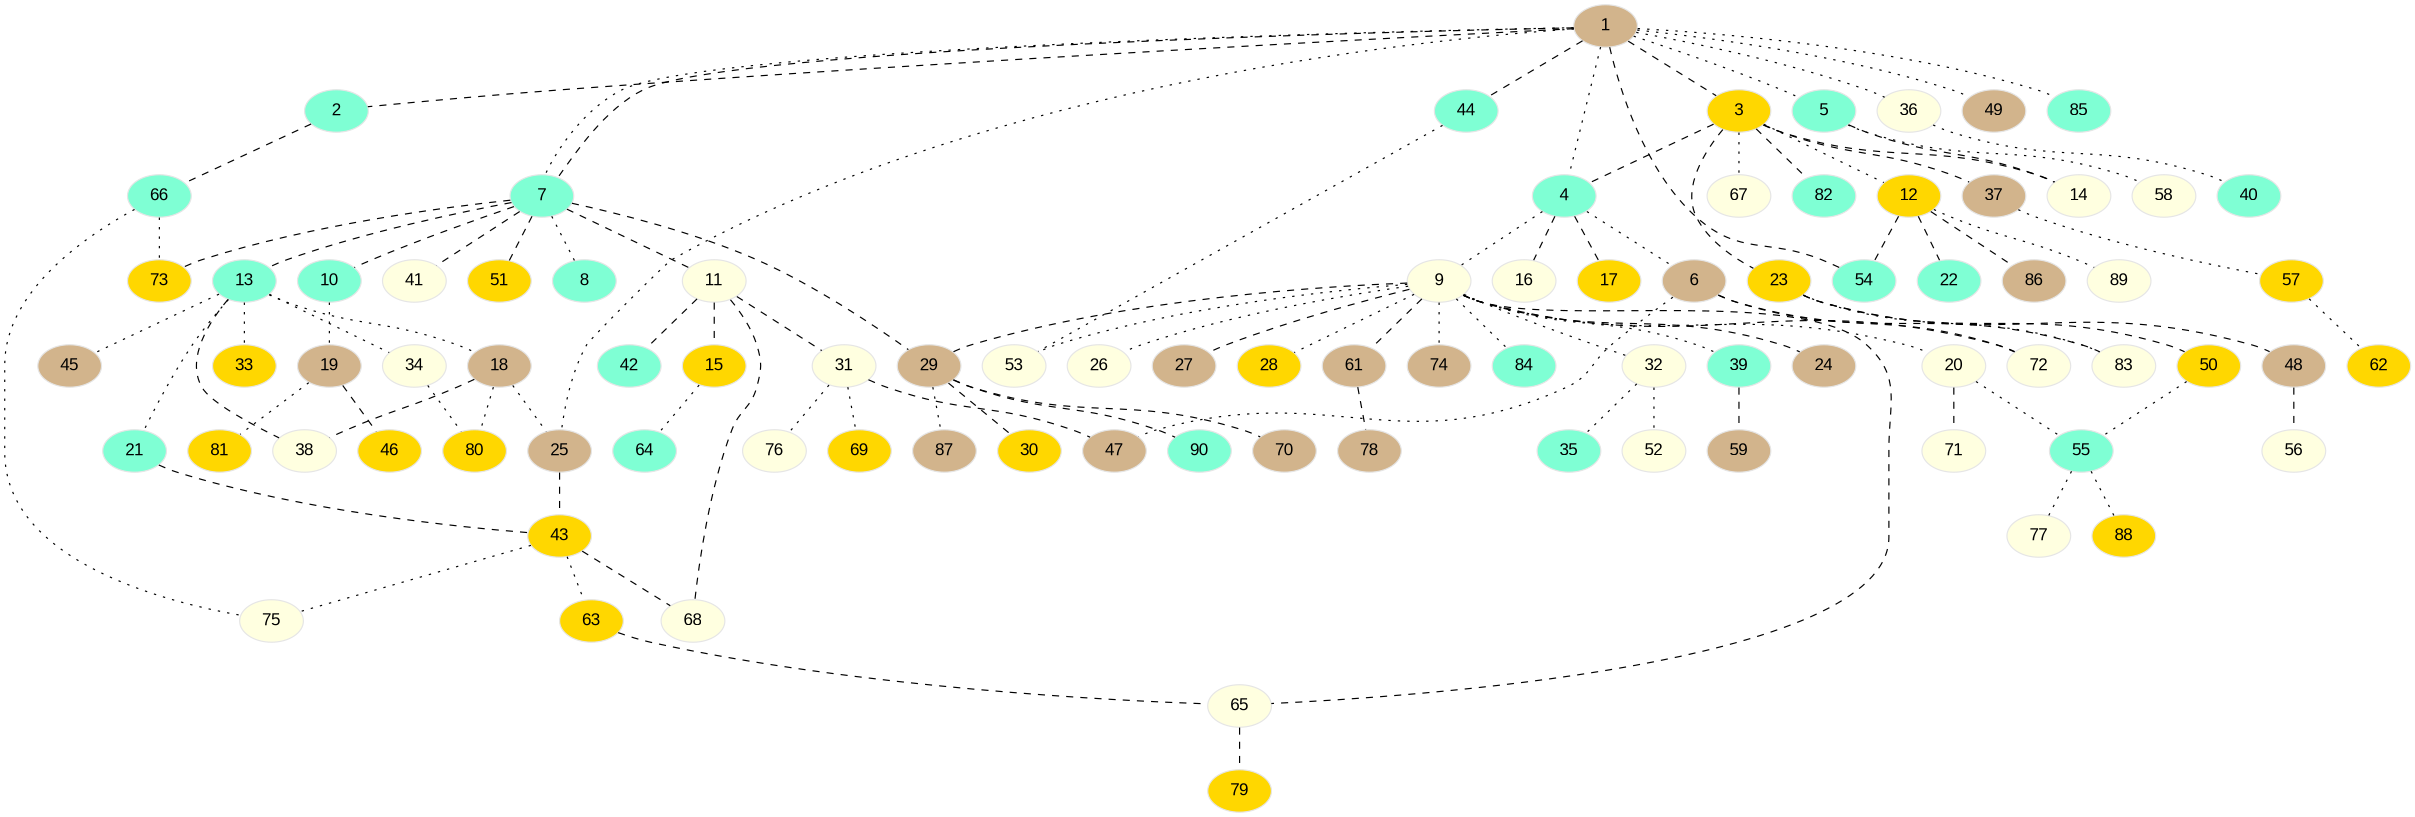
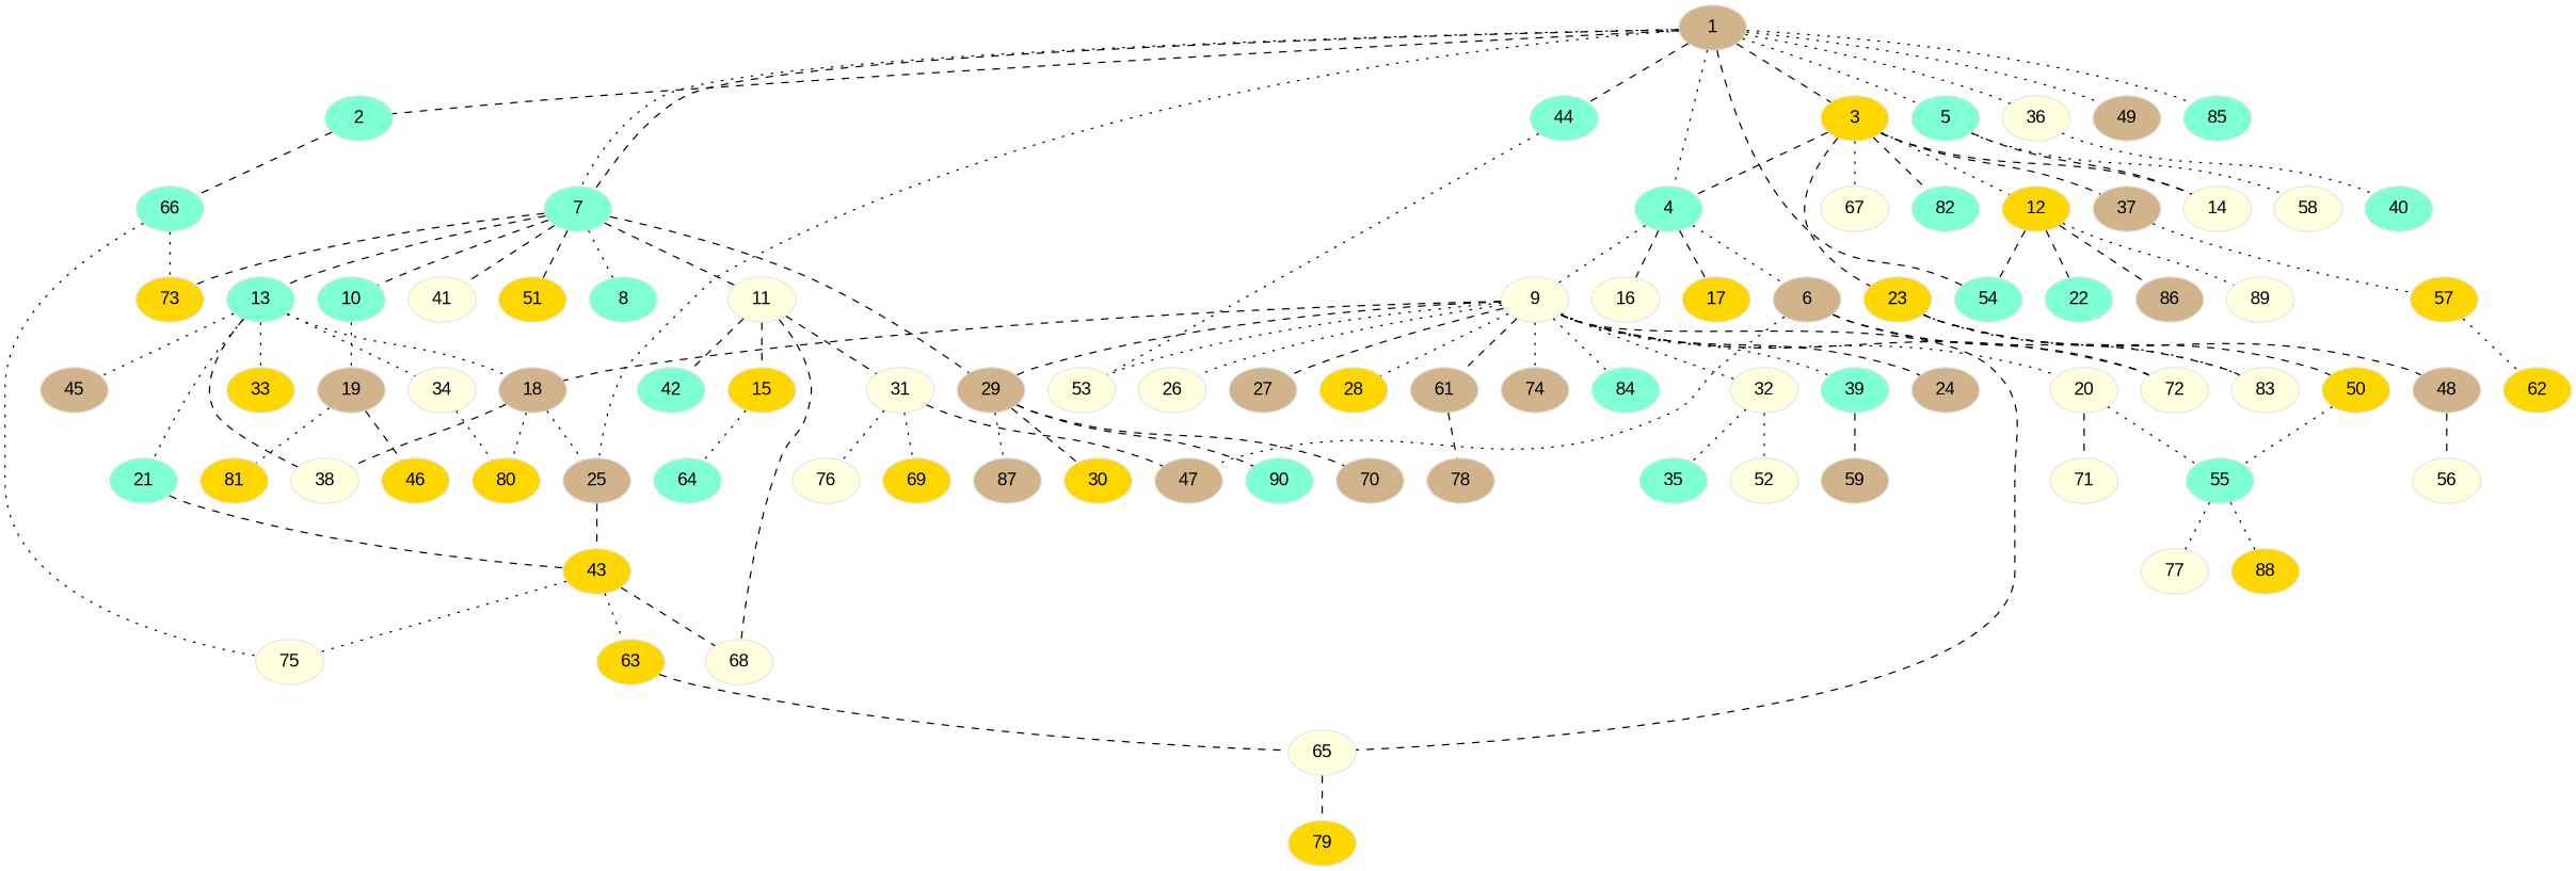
  graph {
    fontname="Liberation Sans"
    node [color=gray90 fillcolor=lightyellow fontname="Liberation Sans" style=filled]
    edge [fontname="Liberation Sans" style=dashed]
    1 [fillcolor=tan]
    2 [fillcolor=aquamarine]
    3 [fillcolor=gold]
    4 [fillcolor=aquamarine]
    5 [fillcolor=aquamarine]
    7 [fillcolor=aquamarine]
    25 [fillcolor=tan]
    36
    44 [fillcolor=aquamarine]
    49 [fillcolor=tan]
    54 [fillcolor=aquamarine]
    85 [fillcolor=aquamarine]
    66 [fillcolor=aquamarine]
    12 [fillcolor=gold]
    14
    23 [fillcolor=gold]
    37 [fillcolor=tan]
    67
    82 [fillcolor=aquamarine]
    6 [fillcolor=tan]
    9
    16
    17 [fillcolor=gold]
    58
    8 [fillcolor=aquamarine]
    10 [fillcolor=aquamarine]
    11
    13 [fillcolor=aquamarine]
    29 [fillcolor=tan]
    41
    51 [fillcolor=gold]
    73 [fillcolor=gold]
    43 [fillcolor=gold]
    40 [fillcolor=aquamarine]
    53
    75
    22 [fillcolor=aquamarine]
    86 [fillcolor=tan]
    89
    83
    48 [fillcolor=tan]
    50 [fillcolor=gold]
    57 [fillcolor=gold]
    47 [fillcolor=tan]
    72
    18 [fillcolor=tan]
    20
    24 [fillcolor=tan]
    26
    27 [fillcolor=tan]
    28 [fillcolor=gold]
    32
    39 [fillcolor=aquamarine]
    61 [fillcolor=tan]
    65
    74 [fillcolor=tan]
    84 [fillcolor=aquamarine]
    19 [fillcolor=tan]
    15 [fillcolor=gold]
    31
    42 [fillcolor=aquamarine]
    68
    21 [fillcolor=aquamarine]
    33 [fillcolor=gold]
    34
    38
    45 [fillcolor=tan]
    30 [fillcolor=gold]
    n69 [fillcolor=aquamarine label=90]
    70 [fillcolor=tan]
    87 [fillcolor=tan]
    80 [fillcolor=gold]
    55 [fillcolor=aquamarine]
    71
    35 [fillcolor=aquamarine]
    52
    59 [fillcolor=tan]
    78 [fillcolor=tan]
    79 [fillcolor=gold]
    46 [fillcolor=gold]
    81 [fillcolor=gold]
    64 [fillcolor=aquamarine]
    69 [fillcolor=gold]
    76
    77
    88 [fillcolor=gold]
    63 [fillcolor=gold]
    56
    62 [fillcolor=gold]
    1 -- 2
    1 -- 3
    1 -- 4 [style=dotted]
    1 -- 5 [style=dotted]
    1 -- 7 [style=dotted]
    1 -- 7
    1 -- 25 [style=dotted]
    1 -- 36 [style=dotted]
    1 -- 44
    1 -- 49 [style=dotted]
    1 -- 54
    1 -- 85 [style=dotted]
    2 -- 66
    3 -- 4
    3 -- 12 [style=dotted]
    3 -- 14
    3 -- 23
    3 -- 37
    3 -- 67 [style=dotted]
    3 -- 82
    4 -- 6 [style=dotted]
    4 -- 9 [style=dotted]
    4 -- 16
    4 -- 17
    5 -- 14
    5 -- 58 [style=dotted]
    7 -- 8 [style=dotted]
    7 -- 10
    7 -- 11
    7 -- 13
    7 -- 29
    7 -- 41
    7 -- 51
    7 -- 73
    25 -- 43
    36 -- 40 [style=dotted]
    44 -- 53 [style=dotted]
    66 -- 73 [style=dotted]
    66 -- 75 [style=dotted]
    12 -- 54
    12 -- 22
    12 -- 86
    12 -- 89 [style=dotted]
    23 -- 83 [style=dotted]
    23 -- 48
    23 -- 50
    37 -- 57 [style=dotted]
    6 -- 83
    6 -- 47 [style=dotted]
    6 -- 72
    9 -- 29
    9 -- 53 [style=dotted]
    9 -- 72
+   9 -- 18
    9 -- 20 [style=dotted]
    9 -- 24
    9 -- 26 [style=dotted]
    9 -- 27
    9 -- 28 [style=dotted]
    9 -- 32 [style=dotted]
    9 -- 39 [style=dotted]
    9 -- 61
    9 -- 65
    9 -- 74 [style=dotted]
    9 -- 84 [style=dotted]
    10 -- 19 [style=dotted]
    11 -- 15
    11 -- 31
    11 -- 42
    11 -- 68
    13 -- 18 [style=dotted]
    13 -- 21 [style=dotted]
    13 -- 33 [style=dotted]
    13 -- 34 [style=dotted]
    13 -- 38
    13 -- 45 [style=dotted]
    29 -- 30
    29 -- n69
    29 -- 70
    29 -- 87 [style=dotted]
    43 -- 75 [style=dotted]
    43 -- 68
    43 -- 63 [style=dotted]
    48 -- 56
    50 -- 55 [style=dotted]
    57 -- 62 [style=dotted]
    18 -- 25 [style=dotted]
    18 -- 38
    18 -- 80 [style=dotted]
    20 -- 55 [style=dotted]
    20 -- 71
    32 -- 35 [style=dotted]
    32 -- 52 [style=dotted]
    39 -- 59
    61 -- 78
    65 -- 79
    19 -- 46
    19 -- 81 [style=dotted]
    15 -- 64 [style=dotted]
    31 -- 47
    31 -- 69 [style=dotted]
    31 -- 76 [style=dotted]
    21 -- 43
    34 -- 80 [style=dotted]
    55 -- 77 [style=dotted]
    55 -- 88 [style=dotted]
    63 -- 65
  }
